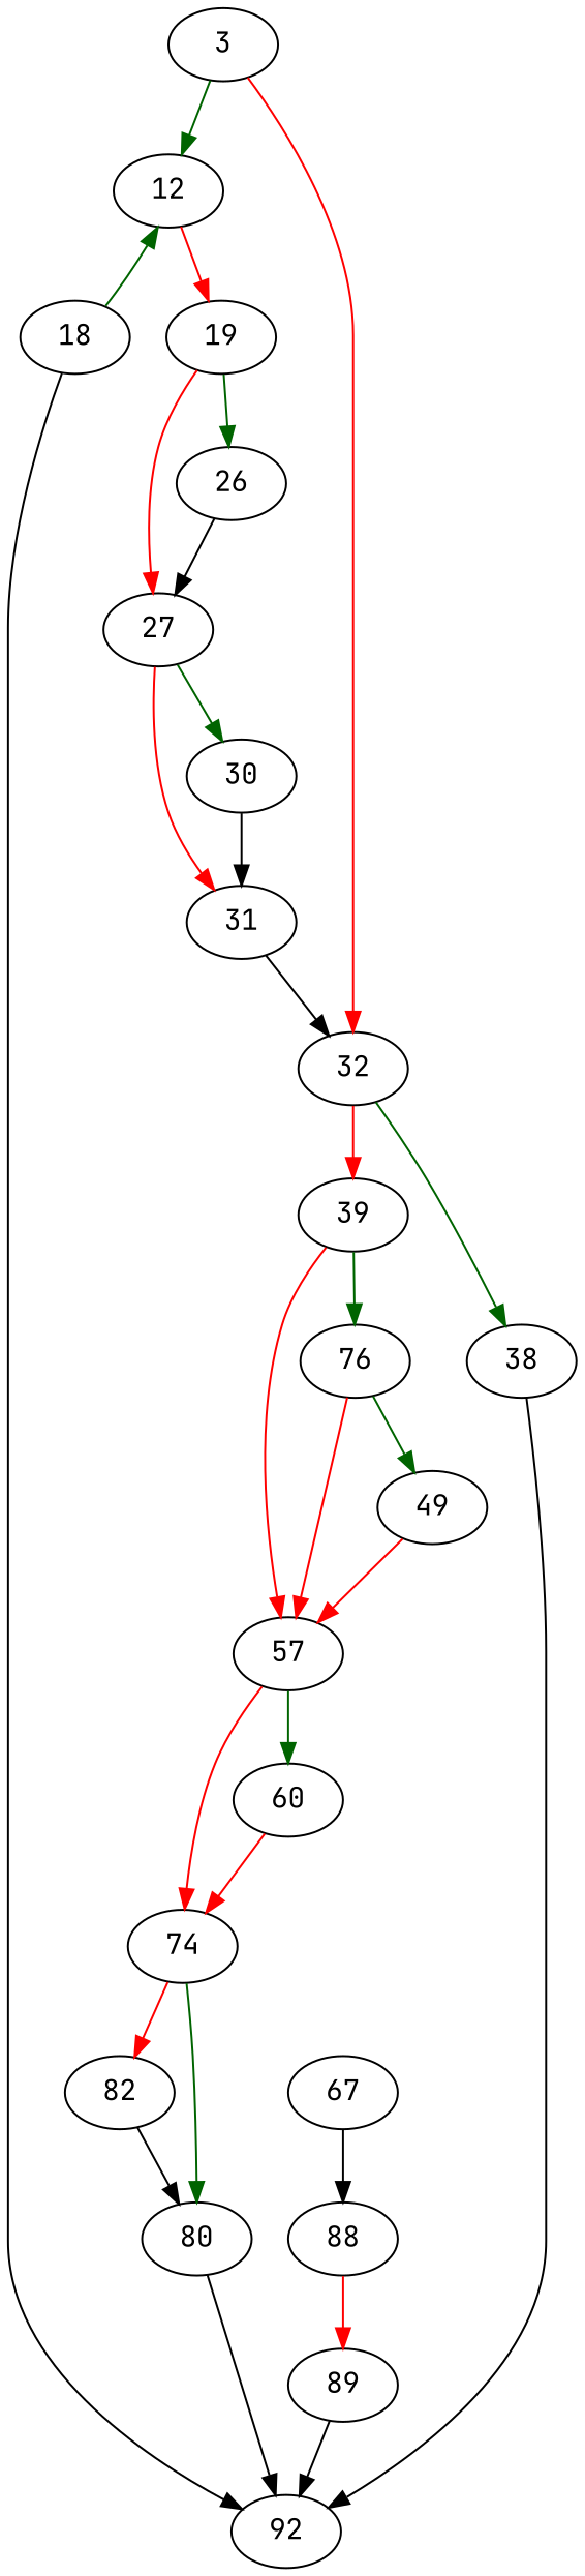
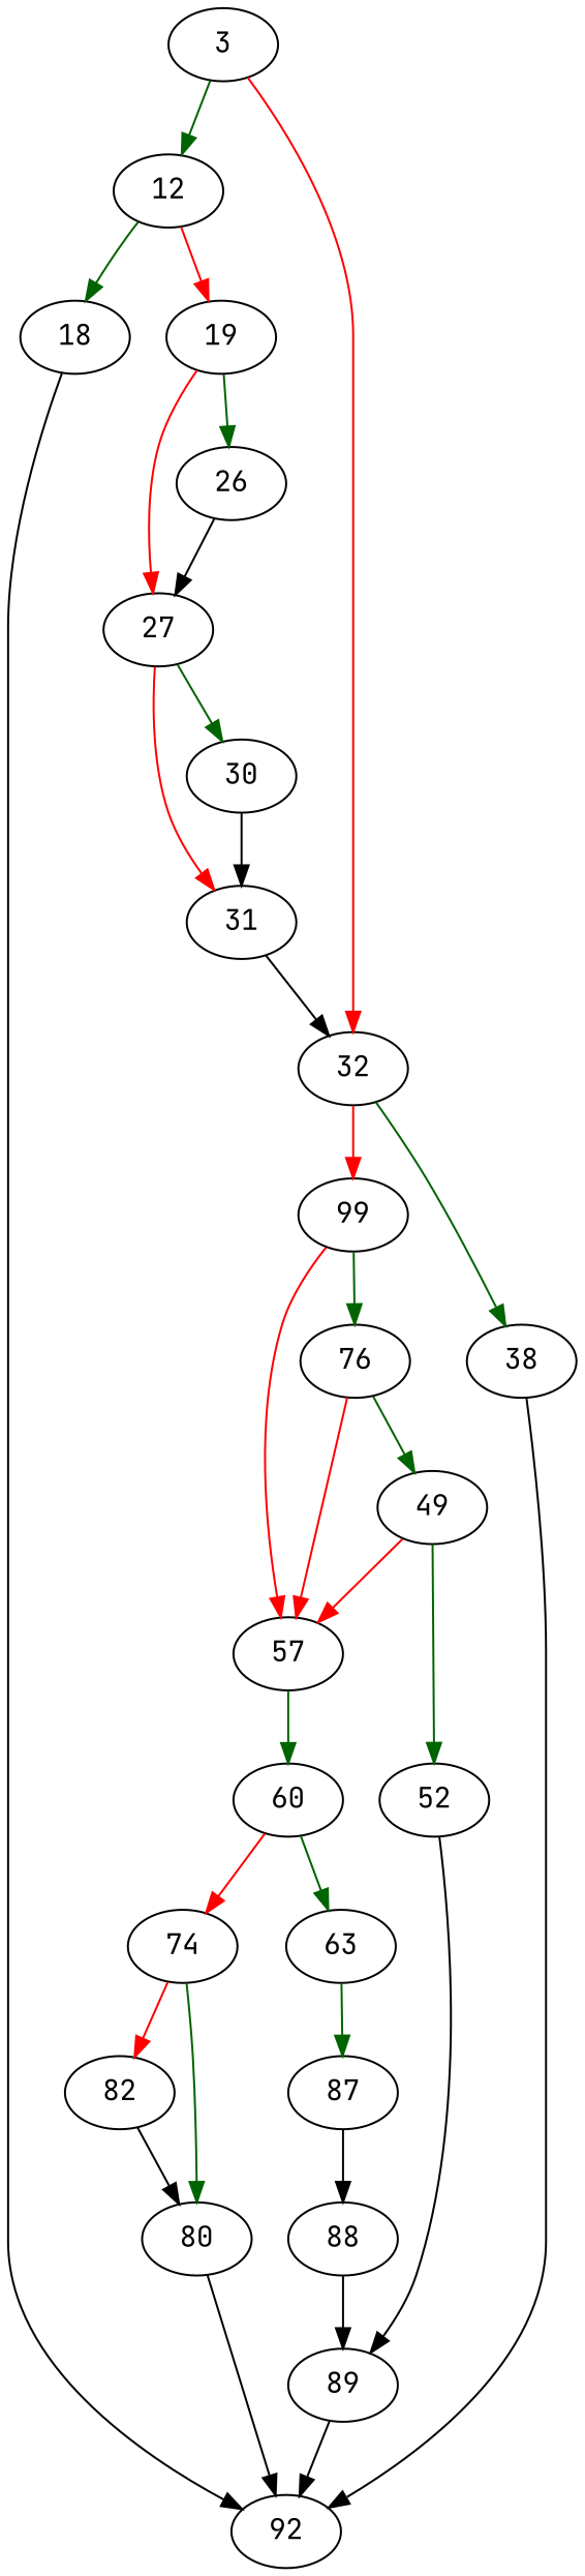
  strict digraph {
    fontname="JetBrains Mono"
    node [fontname="JetBrains Mono"]
    edge [color=darkgreen cond=true fontname="JetBrains Mono"]
    3 [entry=true]
    12
    32
    18
    19
    38
-   39
+   39 [label=99]
    92
    26
    27
    n11 [label=76]
    57
    30
    31
    49
    60
    74
+   52
+   63
    80
    82
    89
-   67
+   67 [label=87]
    88
    3 -> 12
    3 -> 32 [color=red cond=false]
-   18 -> 12
+   12 -> 18
    12 -> 19 [color=red cond=false]
    32 -> 38
    32 -> 39 [color=red cond=false]
    18 -> 92 [color="" cond=""]
    19 -> 26
    19 -> 27 [color=red cond=false]
    38 -> 92 [color="" cond=""]
    39 -> n11
    39 -> 57 [color=red cond=false]
    26 -> 27 [color="" cond=""]
    27 -> 30
    27 -> 31 [color=red cond=false]
    n11 -> 57 [color=red cond=false]
    n11 -> 49
    57 -> 60
-   57 -> 74 [color=red cond=false]
    30 -> 31 [color="" cond=""]
    31 -> 32 [color="" cond=""]
    49 -> 57 [color=red cond=false]
+   49 -> 52
    60 -> 74 [color=red cond=false]
+   60 -> 63
    74 -> 80
    74 -> 82 [color=red cond=false]
+   52 -> 89 [color="" cond=""]
+   63 -> 67
    80 -> 92 [color="" cond=""]
    82 -> 80 [color="" cond=""]
    89 -> 92 [color="" cond=""]
    67 -> 88 [color="" cond=""]
-   88 -> 89 [color=red cond=""]
+   88 -> 89 [color="" cond=""]
  }
